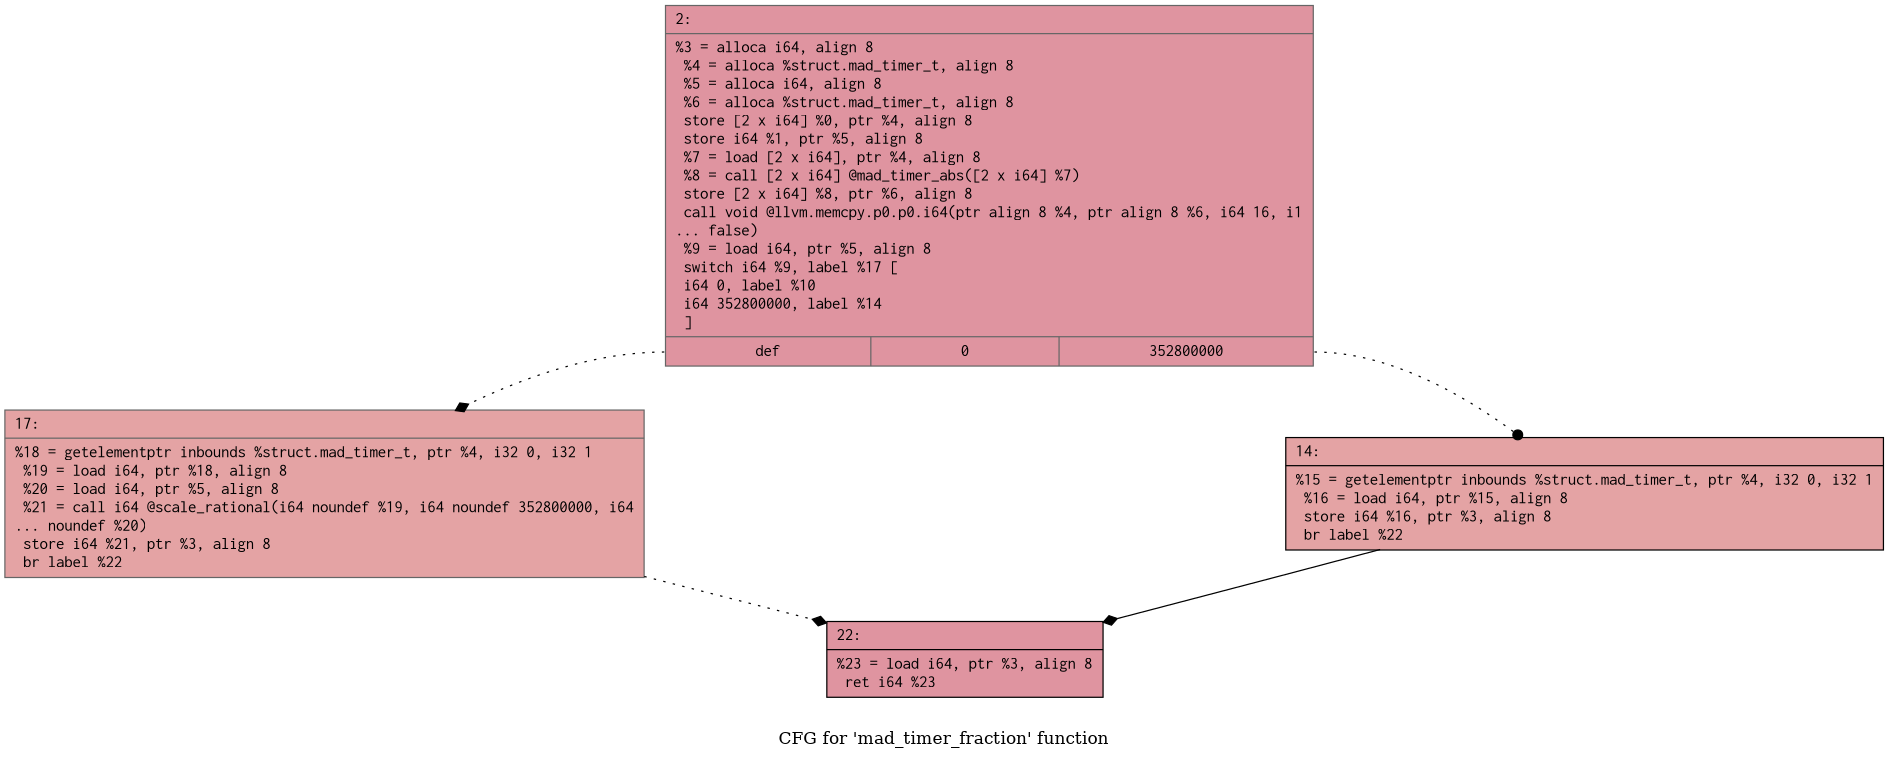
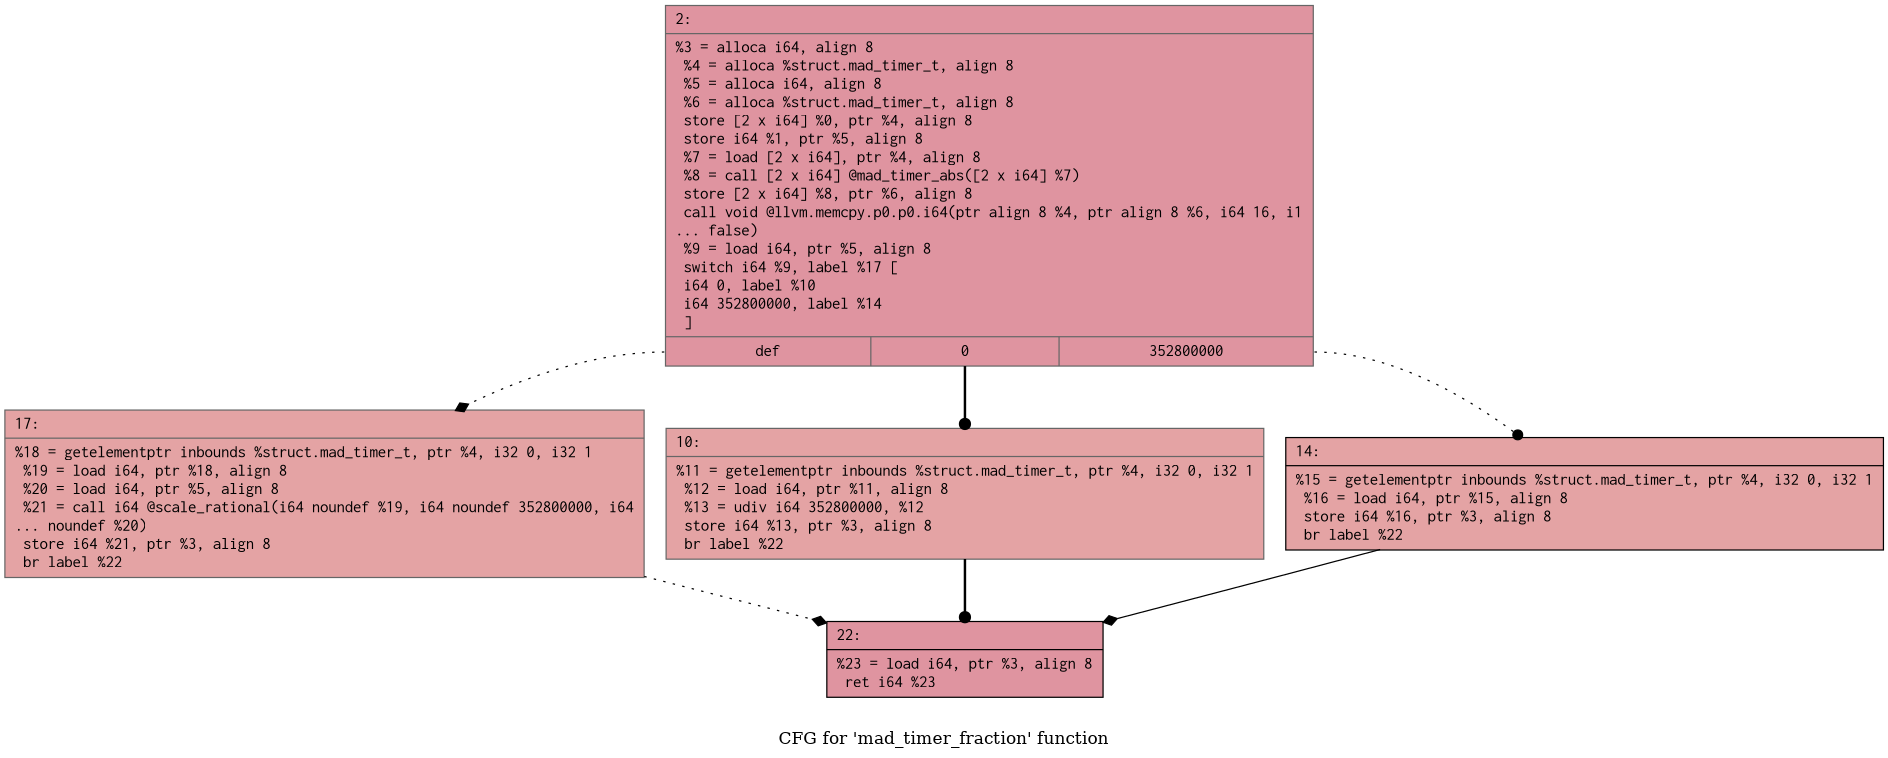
  digraph {
    label="CFG for 'mad_timer_fraction' function"
    node [color=gray40 fillcolor="#c32e3170" fontname=Courier shape=record style=filled]
    edge [style=dotted arrowhead=diamond]
    n1 [fillcolor="#b70d2870" label="{2:\l|  %3 = alloca i64, align 8\l  %4 = alloca %struct.mad_timer_t, align 8\l  %5 = alloca i64, align 8\l  %6 = alloca %struct.mad_timer_t, align 8\l  store [2 x i64] %0, ptr %4, align 8\l  store i64 %1, ptr %5, align 8\l  %7 = load [2 x i64], ptr %4, align 8\l  %8 = call [2 x i64] @mad_timer_abs([2 x i64] %7)\l  store [2 x i64] %8, ptr %6, align 8\l  call void @llvm.memcpy.p0.p0.i64(ptr align 8 %4, ptr align 8 %6, i64 16, i1\l... false)\l  %9 = load i64, ptr %5, align 8\l  switch i64 %9, label %17 [\l    i64 0, label %10\l    i64 352800000, label %14\l  ]\l|{<s0>def|<s1>0|<s2>352800000}}"]
    n2 [label="{17:\l|  %18 = getelementptr inbounds %struct.mad_timer_t, ptr %4, i32 0, i32 1\l  %19 = load i64, ptr %18, align 8\l  %20 = load i64, ptr %5, align 8\l  %21 = call i64 @scale_rational(i64 noundef %19, i64 noundef 352800000, i64\l... noundef %20)\l  store i64 %21, ptr %3, align 8\l  br label %22\l}"]
+   n3 [label="{10:\l|  %11 = getelementptr inbounds %struct.mad_timer_t, ptr %4, i32 0, i32 1\l  %12 = load i64, ptr %11, align 8\l  %13 = udiv i64 352800000, %12\l  store i64 %13, ptr %3, align 8\l  br label %22\l}"]
    n4 [color=black label="{14:\l|  %15 = getelementptr inbounds %struct.mad_timer_t, ptr %4, i32 0, i32 1\l  %16 = load i64, ptr %15, align 8\l  store i64 %16, ptr %3, align 8\l  br label %22\l}"]
    n5 [color=black fillcolor="#b70d2870" label="{22:\l|  %23 = load i64, ptr %3, align 8\l  ret i64 %23\l}"]
    n1 -> n2 [tailport=s0]
+   n1 -> n3 [tailport=s1 style=bold arrowhead=dot]
    n1 -> n4 [tailport=s2 arrowhead=dot]
    n2 -> n5
+   n3 -> n5 [style=bold arrowhead=dot]
    n4 -> n5 [style=solid]
  }
